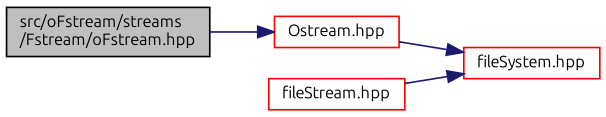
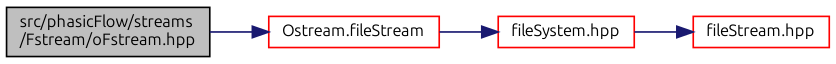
  digraph {
    fontname=Ubuntu
    rankdir=LR
    node [color=red fillcolor=white fontname=Ubuntu fontsize=10 shape=record style=filled]
    edge [color=midnightblue fontname=Ubuntu fontsize=10 labelfontname=Helvetica labelfontsize=10 style=solid]
-   n1 [color=black fillcolor=grey75 fontcolor=black height=0.2 label="src/oFstream/streams\l/Fstream/oFstream.hpp" width=0.4]
-   n2 [height=0.2 label="Ostream.hpp" width=0.4]
+   n1 [color=black fillcolor=grey75 fontcolor=black height=0.2 label="src/phasicFlow/streams\l/Fstream/oFstream.hpp" width=0.4]
+   n2 [height=0.2 label="Ostream.fileStream" width=0.4]
    n3 [height=0.2 label="fileSystem.hpp" width=0.4]
    n4 [height=0.2 label="fileStream.hpp" width=0.4]
    n1 -> n2
    n2 -> n3
-   n4 -> n3
+   n3 -> n4
  }
